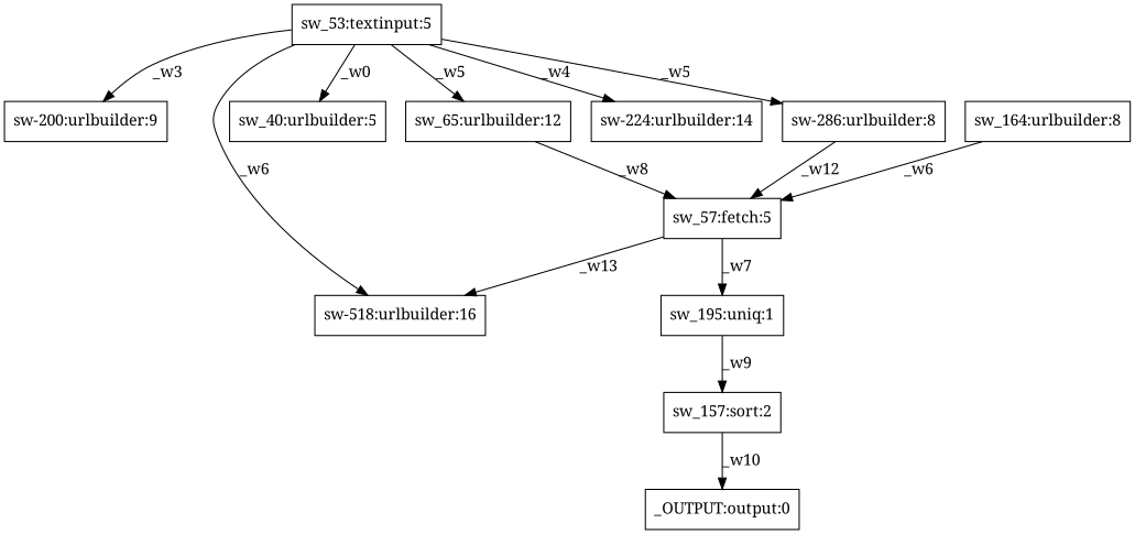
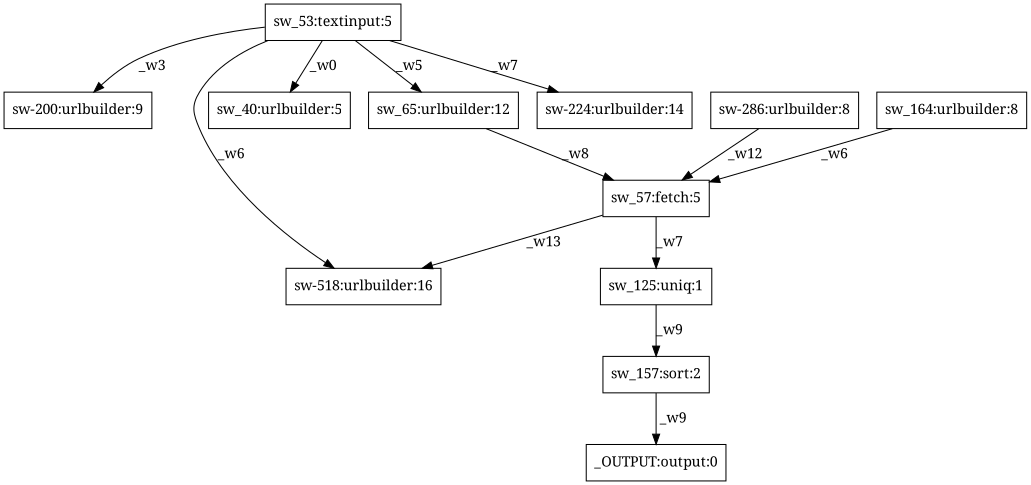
  digraph {
    fontname="Noto Serif"
    node [fontname="Noto Serif" shape=box]
    edge [fontname="Noto Serif"]
    n1 [label="sw-200:urlbuilder:9"]
    n2 [label="sw_57:fetch:5"]
-   n3 [label="sw_195:uniq:1"]
+   n3 [label="sw_125:uniq:1"]
    n4 [label="sw-518:urlbuilder:16"]
    n5 [label="sw_157:sort:2"]
    n6 [label="_OUTPUT:output:0"]
    n7 [label="sw_40:urlbuilder:5"]
    n8 [label="sw_65:urlbuilder:12"]
    n9 [label="sw_53:textinput:5"]
    n10 [label="sw-224:urlbuilder:14"]
    n11 [label="sw-286:urlbuilder:8"]
    n12 [label="sw_164:urlbuilder:8"]
    n2 -> n3 [label=_w7]
    n2 -> n4 [label=_w13]
    n3 -> n5 [label=_w9]
-   n5 -> n6 [label=_w10]
+   n5 -> n6 [label=_w9]
    n8 -> n2 [label=_w8]
    n9 -> n1 [label=_w3]
    n9 -> n4 [label=_w6]
    n9 -> n7 [label=_w0]
    n9 -> n8 [label=_w5]
-   n9 -> n10 [label=_w4]
-   n9 -> n11 [label=_w5]
+   n9 -> n10 [label=_w7]
    n11 -> n2 [label=_w12]
    n12 -> n2 [label=_w6]
  }
